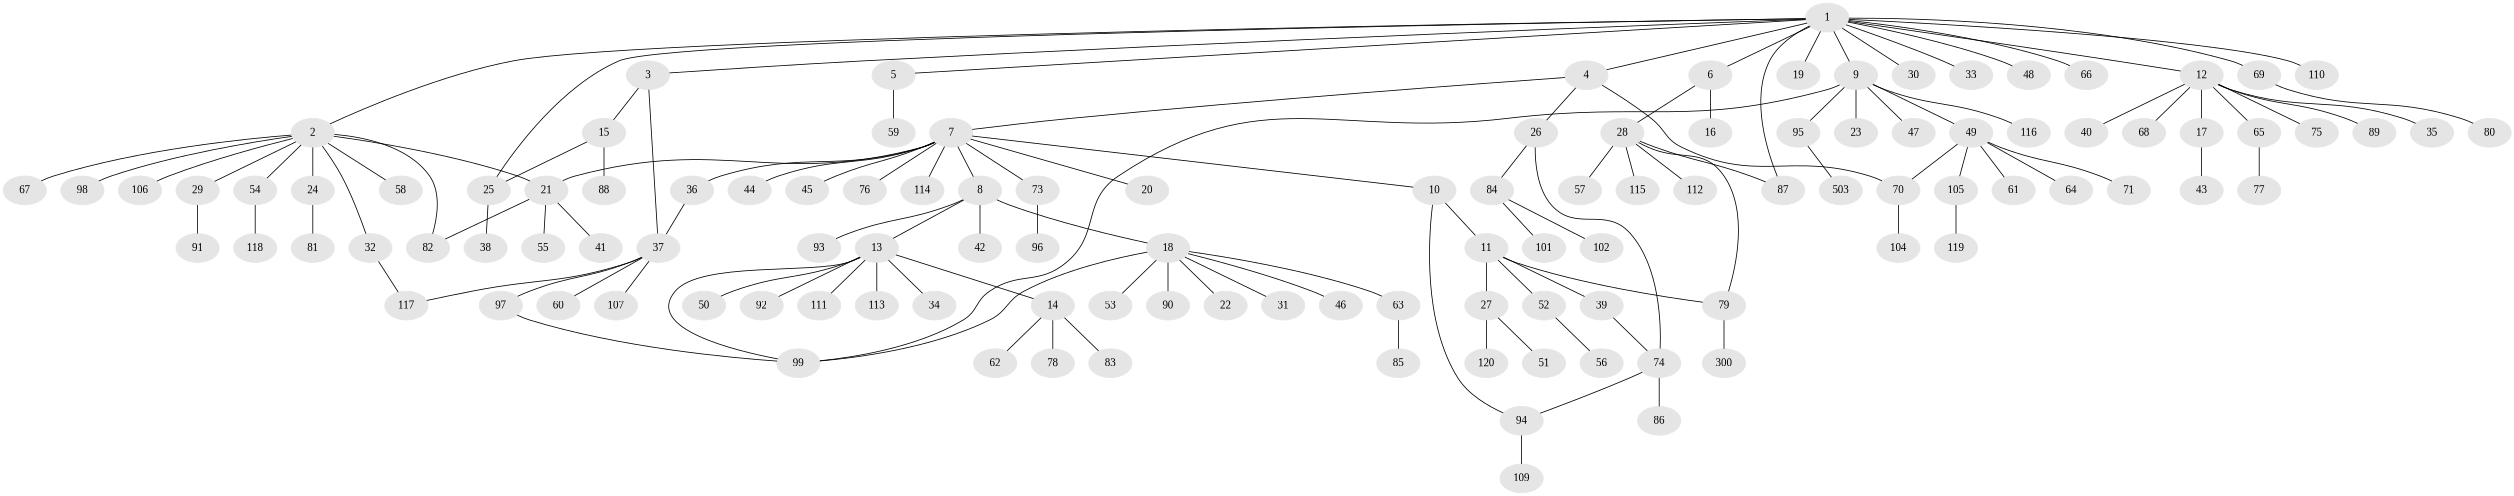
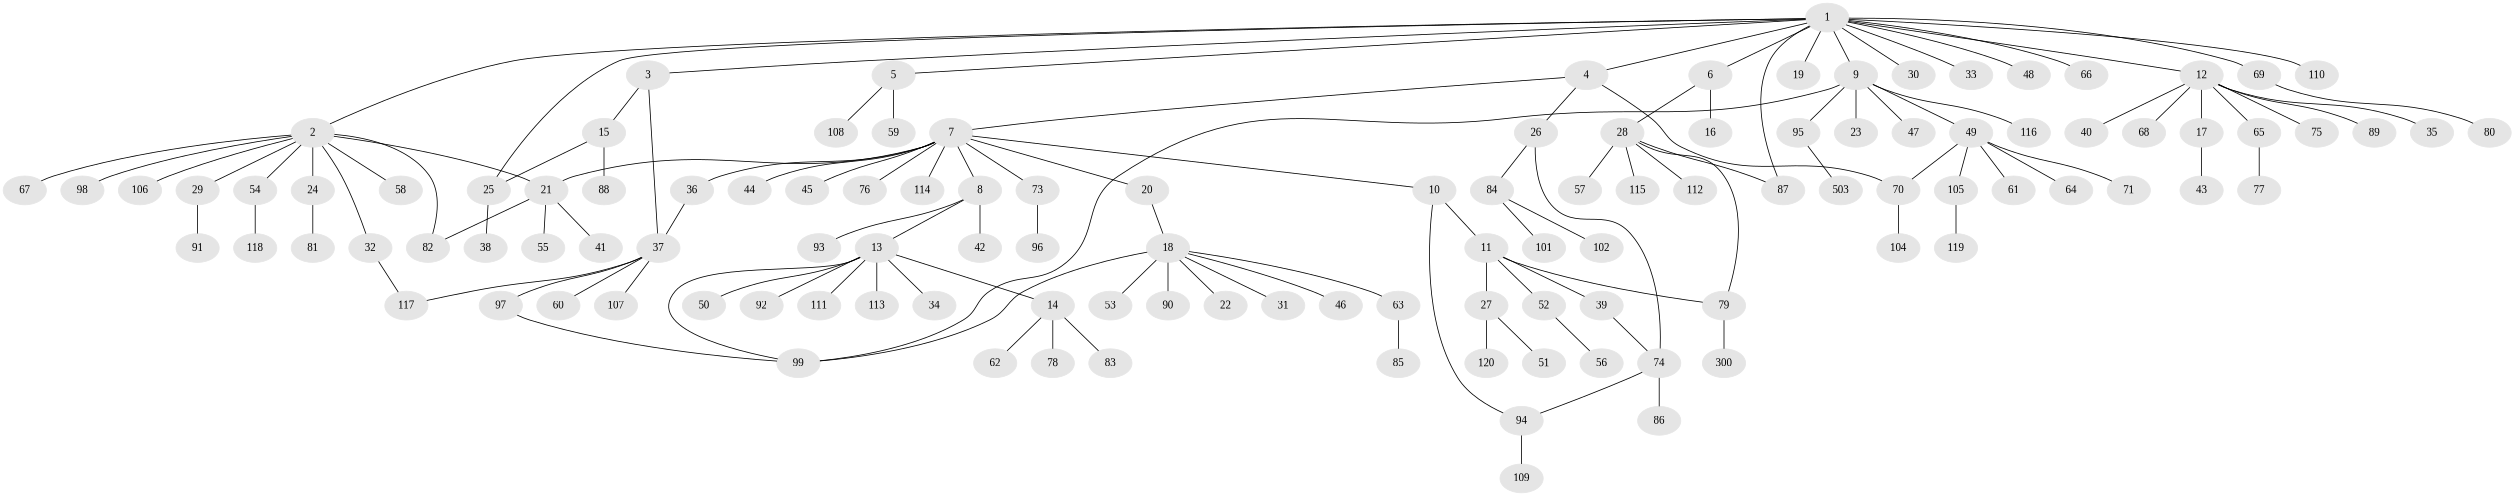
  graph {
    fontname="Liberation Serif"
    node [color=gray90 fontname="Liberation Serif" style=filled]
    edge [fontname="Liberation Serif"]
    1
    2
    3
    4
    5
    6
    9
    12
    19
    25
    30
    33
    48
    66
    69
    87
    110
    21
    24
    29
    32
    54
    58
    67
    98
    106
    82
    15
    37
    7
    26
    70
    59
+   108
    16
    28
    23
    47
    49
    95
    99
    116
    17
    35
    40
    65
    68
    75
    89
    38
    80
    41
    55
    81
    91
    117
    118
    88
    60
    97
    107
    8
    10
    20
    36
    44
    45
    73
    76
    114
    74
    84
    104
    79
    57
    112
    115
    13
    18
    42
    93
    11
    94
    96
    14
    34
    50
    92
    111
    113
    22
    31
    46
    53
    63
    90
    61
    64
    71
    105
    n101 [label=503]
    27
    39
    52
    109
    51
    120
    56
    n109 [label=300]
    43
    77
    62
    78
    83
    85
    86
    102
    101
    119
    1 -- 2
    1 -- 3
    1 -- 4
    1 -- 5
    1 -- 6
    1 -- 9
    1 -- 12
    1 -- 19
    1 -- 25
    1 -- 30
    1 -- 33
    1 -- 48
    1 -- 66
    1 -- 69
    1 -- 87
    1 -- 110
    2 -- 21
    2 -- 24
    2 -- 29
    2 -- 32
    2 -- 54
    2 -- 58
    2 -- 67
    2 -- 98
    2 -- 106
    2 -- 82
    3 -- 15
    3 -- 37
    4 -- 7
    4 -- 26
    4 -- 70
    5 -- 59
+   5 -- 108
    6 -- 16
    6 -- 28
    9 -- 23
    9 -- 47
    9 -- 49
    9 -- 95
    9 -- 99
    9 -- 116
    12 -- 17
    12 -- 35
    12 -- 40
    12 -- 65
    12 -- 68
    12 -- 75
    12 -- 89
    25 -- 38
    69 -- 80
    21 -- 82
    21 -- 41
    21 -- 55
    24 -- 81
    29 -- 91
    32 -- 117
    54 -- 118
    15 -- 25
    15 -- 88
    37 -- 117
    37 -- 60
    37 -- 97
    37 -- 107
    7 -- 21
    7 -- 8
    7 -- 10
    7 -- 20
    7 -- 36
    7 -- 44
    7 -- 45
    7 -- 73
    7 -- 76
    7 -- 114
    26 -- 74
    26 -- 84
    70 -- 104
    28 -- 87
    28 -- 79
    28 -- 57
    28 -- 112
    28 -- 115
    49 -- 70
    49 -- 61
    49 -- 64
    49 -- 71
    49 -- 105
    95 -- n101
    17 -- 43
    65 -- 77
    97 -- 99
    8 -- 13
-   8 -- 18
+   20 -- 18
    8 -- 42
    8 -- 93
    10 -- 11
    10 -- 94
    36 -- 37
    73 -- 96
    74 -- 94
    74 -- 86
    84 -- 102
    84 -- 101
    79 -- n109
    13 -- 99
    13 -- 14
    13 -- 34
    13 -- 50
    13 -- 92
    13 -- 111
    13 -- 113
    18 -- 99
    18 -- 22
    18 -- 31
    18 -- 46
    18 -- 53
    18 -- 63
    18 -- 90
    11 -- 79
    11 -- 27
    11 -- 39
    11 -- 52
    94 -- 109
    14 -- 62
    14 -- 78
    14 -- 83
    63 -- 85
    105 -- 119
    27 -- 51
    27 -- 120
    39 -- 74
    52 -- 56
  }
